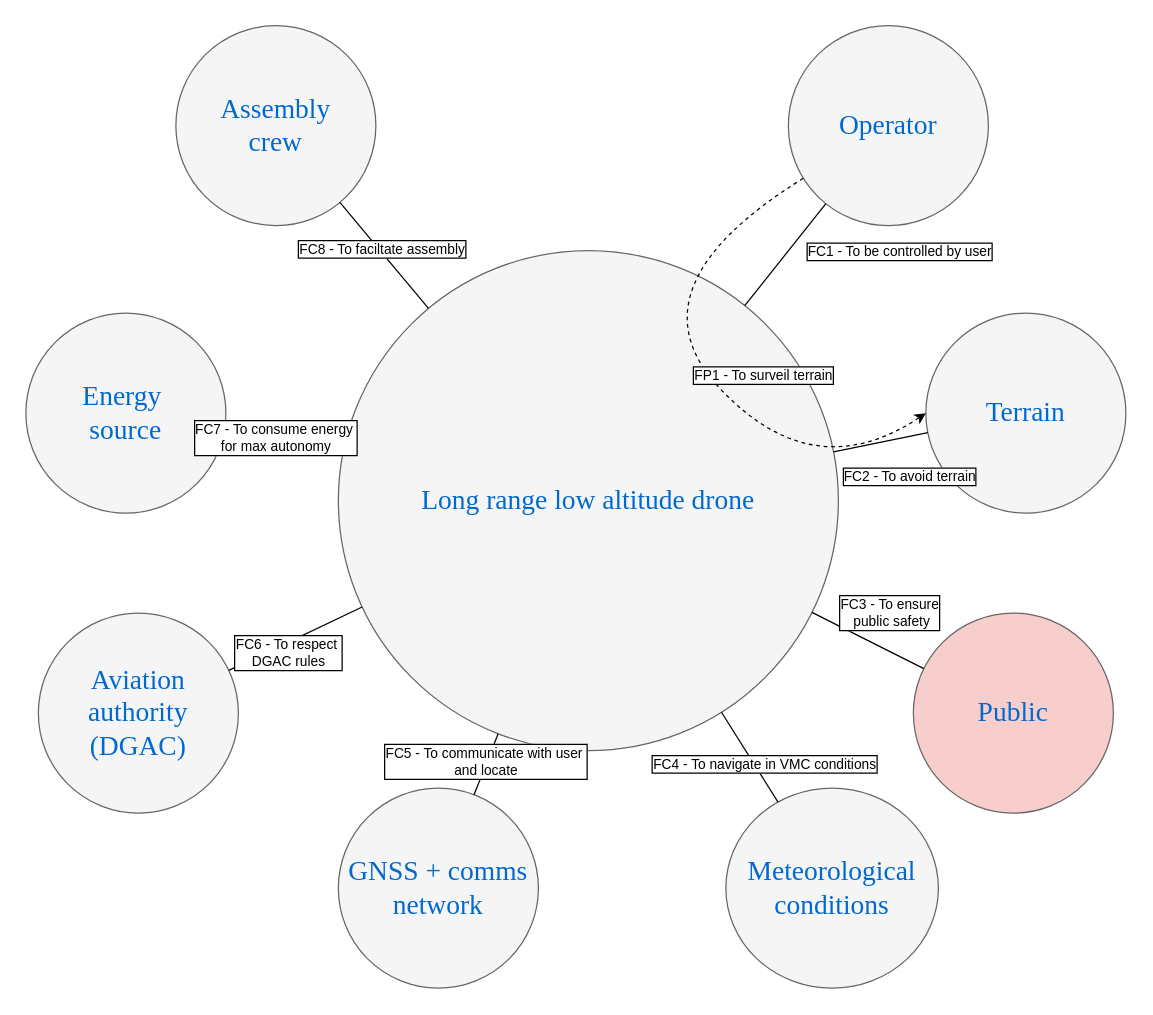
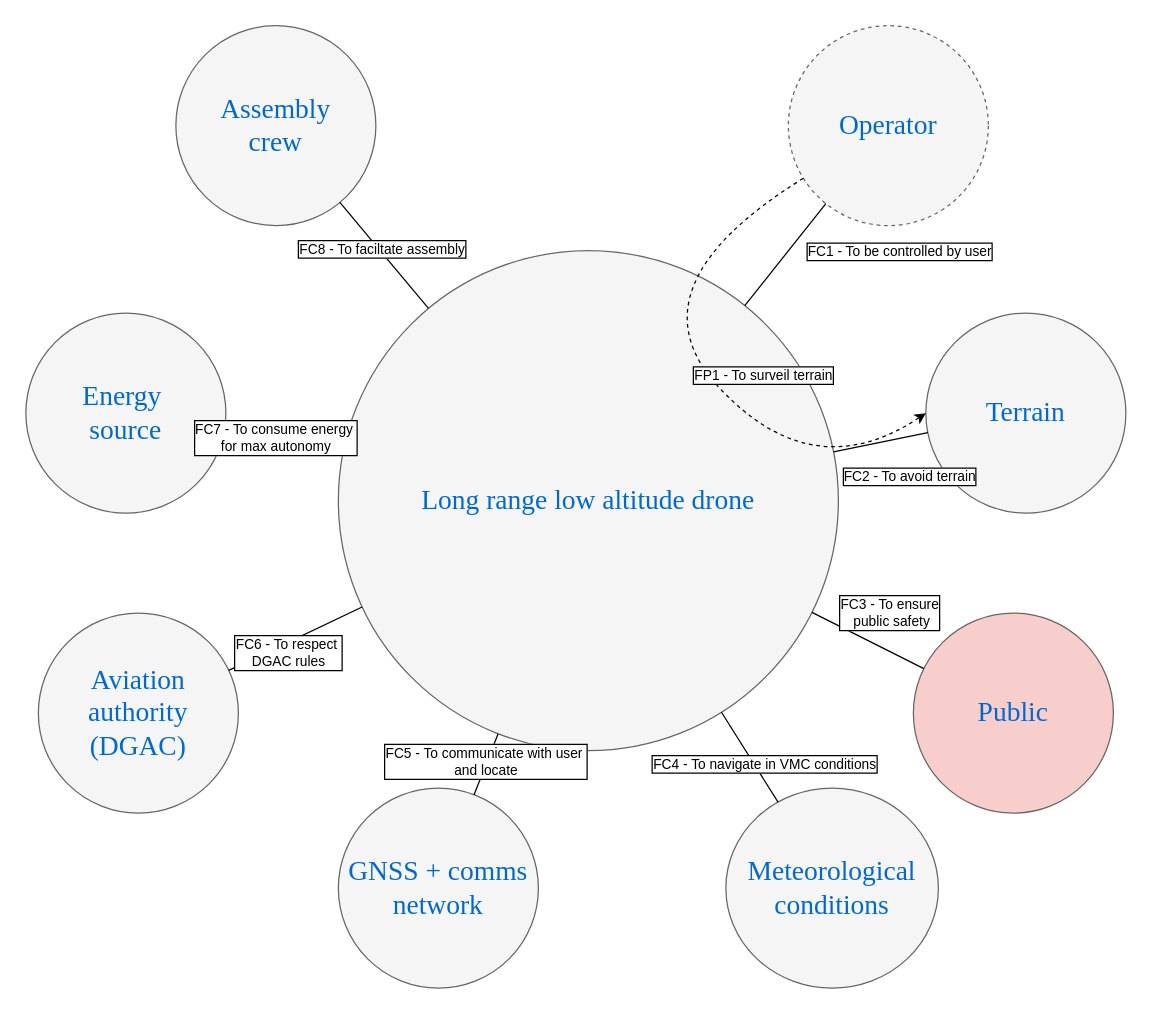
  <mxCell id="0" />
  <mxCell id="1" parent="0" />
  <mxCell id="2" value="Long range low altitude drone" style="ellipse;whiteSpace=wrap;html=1;rounded=0;shadow=0;dashed=0;comic=0;fontFamily=Verdana;fontSize=22;fontColor=#0069D1;fillColor=#f5f5f5;strokeColor=#666666;" parent="1" vertex="1"><mxGeometry x="270" y="200" width="400" height="400" as="geometry" /></mxCell>
  <mxCell id="3" value="Aviation authority (DGAC)" style="ellipse;whiteSpace=wrap;html=1;rounded=0;shadow=0;dashed=0;comic=0;fontFamily=Verdana;fontSize=22;fontColor=#0069D1;fillColor=#f5f5f5;strokeColor=#666666;" parent="1" vertex="1"><mxGeometry x="30" y="490" width="160" height="160" as="geometry" /></mxCell>
  <mxCell id="4" value="Meteorological conditions" style="ellipse;whiteSpace=wrap;html=1;rounded=0;shadow=0;dashed=0;comic=0;fontFamily=Verdana;fontSize=22;fontColor=#0069D1;fillColor=#f5f5f5;strokeColor=#666666;" parent="1" vertex="1"><mxGeometry x="580" y="630" width="170" height="160" as="geometry" /></mxCell>
  <mxCell id="5" value="Terrain" style="ellipse;whiteSpace=wrap;html=1;rounded=0;shadow=0;dashed=0;comic=0;fontFamily=Verdana;fontSize=22;fontColor=#0069D1;fillColor=#f5f5f5;strokeColor=#666666;" parent="1" vertex="1"><mxGeometry x="740" y="250" width="160" height="160" as="geometry" /></mxCell>
- <mxCell id="6" value="Operator" style="ellipse;whiteSpace=wrap;html=1;rounded=0;shadow=0;dashed=0;comic=0;fontFamily=Verdana;fontSize=22;fontColor=#0069D1;fillColor=#f5f5f5;strokeColor=#666666;" parent="1" vertex="1"><mxGeometry x="630" width="160" height="160" as="geometry" y="20" /></mxCell>
+ <mxCell id="6" value="Operator" style="ellipse;whiteSpace=wrap;html=1;rounded=0;shadow=0;dashed=1;comic=0;fontFamily=Verdana;fontSize=22;fontColor=#0069D1;fillColor=#f5f5f5;strokeColor=#666666;" parent="1" vertex="1"><mxGeometry x="630" width="160" height="160" as="geometry" y="20" /></mxCell>
  <mxCell id="7" value="Public" style="ellipse;whiteSpace=wrap;html=1;rounded=0;shadow=0;dashed=0;comic=0;fontFamily=Verdana;fontSize=22;fontColor=#0069D1;fillColor=#f8cecc;strokeColor=#666666;" parent="1" vertex="1"><mxGeometry x="730" y="490" width="160" height="160" as="geometry" /></mxCell>
  <mxCell id="8" value="GNSS + comms network" style="ellipse;whiteSpace=wrap;html=1;rounded=0;shadow=0;dashed=0;comic=0;fontFamily=Verdana;fontSize=22;fontColor=#0069D1;fillColor=#f5f5f5;strokeColor=#666666;" parent="1" vertex="1"><mxGeometry x="270" y="630" width="160" height="160" as="geometry" /></mxCell>
  <mxCell id="9" value="" style="curved=1;endArrow=classic;html=1;rounded=0;entryX=0;entryY=0.5;entryDx=0;entryDy=0;dashed=1;" parent="1" source="6" target="5" edge="1"><mxGeometry width="50" height="50" relative="1" as="geometry"><mxPoint x="370" y="170" as="sourcePoint" /><mxPoint x="420" y="120" as="targetPoint" /><Array as="points"><mxPoint x="500" y="230" /><mxPoint x="650" y="390" /></Array></mxGeometry></mxCell>
  <mxCell id="10" value="FP1 - To surveil terrain" style="edgeLabel;html=1;align=center;verticalAlign=middle;resizable=0;points=[];labelBorderColor=default;" parent="9" vertex="1" connectable="0"><mxGeometry x="-0.167" y="10" relative="1" as="geometry"><mxPoint x="76" y="48" as="offset" /></mxGeometry></mxCell>
  <mxCell id="11" value="" style="endArrow=none;html=1;rounded=0;" parent="1" source="2" target="3" edge="1"><mxGeometry width="50" height="50" relative="1" as="geometry"><mxPoint x="470" y="510" as="sourcePoint" /><mxPoint x="520" y="460" as="targetPoint" /></mxGeometry></mxCell>
  <mxCell id="12" value="FC6 - To respect&amp;nbsp;&lt;div&gt;DGAC rules&lt;/div&gt;" style="edgeLabel;html=1;align=center;verticalAlign=middle;resizable=0;points=[];labelBorderColor=default;" parent="11" vertex="1" connectable="0"><mxGeometry x="0.4" y="1" relative="1" as="geometry"><mxPoint x="15" as="offset" /></mxGeometry></mxCell>
  <mxCell id="13" value="" style="endArrow=none;html=1;rounded=0;" parent="1" source="2" target="6" edge="1"><mxGeometry width="50" height="50" relative="1" as="geometry"><mxPoint x="470" y="510" as="sourcePoint" /><mxPoint x="520" y="460" as="targetPoint" /></mxGeometry></mxCell>
  <mxCell id="14" value="FC1 - To be controlled by user" style="edgeLabel;html=1;align=center;verticalAlign=middle;resizable=0;points=[];labelBorderColor=default;" parent="13" vertex="1" connectable="0"><mxGeometry x="0.356" y="-2" relative="1" as="geometry"><mxPoint x="78" y="11" as="offset" /></mxGeometry></mxCell>
  <mxCell id="15" value="" style="endArrow=none;html=1;rounded=0;" parent="1" source="2" target="5" edge="1"><mxGeometry width="50" height="50" relative="1" as="geometry"><mxPoint x="830" y="460" as="sourcePoint" /><mxPoint x="830" y="370" as="targetPoint" /></mxGeometry></mxCell>
  <mxCell id="16" value="FC2 - To avoid terrain" style="edgeLabel;html=1;align=center;verticalAlign=middle;resizable=0;points=[];labelBorderColor=default;" parent="15" vertex="1" connectable="0"><mxGeometry x="0.356" y="-2" relative="1" as="geometry"><mxPoint x="9" y="28" as="offset" /></mxGeometry></mxCell>
  <mxCell id="17" value="" style="endArrow=none;html=1;rounded=0;" parent="1" source="7" target="2" edge="1"><mxGeometry width="50" height="50" relative="1" as="geometry"><mxPoint x="470" y="510" as="sourcePoint" /><mxPoint x="520" y="460" as="targetPoint" /></mxGeometry></mxCell>
  <mxCell id="18" value="FC3 - To ensure&lt;div&gt;&amp;nbsp;public safety&lt;/div&gt;" style="edgeLabel;html=1;align=center;verticalAlign=middle;resizable=0;points=[];labelBorderColor=default;" parent="17" vertex="1" connectable="0"><mxGeometry x="0.26" y="2" relative="1" as="geometry"><mxPoint x="29" y="-18" as="offset" /></mxGeometry></mxCell>
  <mxCell id="19" value="" style="endArrow=none;html=1;rounded=0;" parent="1" source="4" target="2" edge="1"><mxGeometry width="50" height="50" relative="1" as="geometry"><mxPoint x="470" y="780" as="sourcePoint" /><mxPoint x="520" y="730" as="targetPoint" /></mxGeometry></mxCell>
  <mxCell id="20" value="FC4 - To navigate in VMC conditions" style="edgeLabel;html=1;align=center;verticalAlign=middle;resizable=0;points=[];labelBorderColor=default;" parent="19" vertex="1" connectable="0"><mxGeometry x="0.489" y="-1" relative="1" as="geometry"><mxPoint x="21" y="23" as="offset" /></mxGeometry></mxCell>
  <mxCell id="21" value="" style="endArrow=none;html=1;rounded=0;" parent="1" source="8" target="2" edge="1"><mxGeometry width="50" height="50" relative="1" as="geometry"><mxPoint x="270" y="620" as="sourcePoint" /><mxPoint x="320" y="570" as="targetPoint" /></mxGeometry></mxCell>
  <mxCell id="22" value="FC5 - To communicate with user&amp;nbsp;&lt;div&gt;and locate&lt;/div&gt;" style="edgeLabel;html=1;align=center;verticalAlign=middle;resizable=0;points=[];labelBorderColor=default;" parent="21" vertex="1" connectable="0"><mxGeometry x="0.061" y="3" relative="1" as="geometry"><mxPoint x="1" as="offset" /></mxGeometry></mxCell>
  <mxCell id="23" value="Energy&amp;nbsp;&lt;div&gt;source&lt;/div&gt;" style="ellipse;whiteSpace=wrap;html=1;rounded=0;shadow=0;dashed=0;comic=0;fontFamily=Verdana;fontSize=22;fontColor=#0069D1;fillColor=#f5f5f5;strokeColor=#666666;" parent="1" vertex="1"><mxGeometry x="20" y="250" width="160" height="160" as="geometry" /></mxCell>
  <mxCell id="24" value="Assembly&lt;div&gt;crew&lt;/div&gt;" style="ellipse;whiteSpace=wrap;html=1;rounded=0;shadow=0;dashed=0;comic=0;fontFamily=Verdana;fontSize=22;fontColor=#0069D1;fillColor=#f5f5f5;strokeColor=#666666;" parent="1" vertex="1"><mxGeometry x="140" width="160" height="160" as="geometry" y="20" /></mxCell>
  <mxCell id="25" value="" style="endArrow=none;html=1;rounded=0;" parent="1" source="2" target="23" edge="1"><mxGeometry width="50" height="50" relative="1" as="geometry"><mxPoint x="470" y="510" as="sourcePoint" /><mxPoint x="520" y="460" as="targetPoint" /></mxGeometry></mxCell>
  <mxCell id="26" value="FC7 - To consume energy&amp;nbsp;&lt;div&gt;for max autonomy&lt;/div&gt;" style="edgeLabel;html=1;align=center;verticalAlign=middle;resizable=0;points=[];labelBorderColor=default;" parent="25" vertex="1" connectable="0"><mxGeometry x="0.162" y="-3" relative="1" as="geometry"><mxPoint as="offset" /></mxGeometry></mxCell>
  <mxCell id="27" value="" style="endArrow=none;html=1;rounded=0;" parent="1" source="2" target="24" edge="1"><mxGeometry width="50" height="50" relative="1" as="geometry"><mxPoint x="470" y="510" as="sourcePoint" /><mxPoint x="520" y="460" as="targetPoint" /></mxGeometry></mxCell>
  <mxCell id="28" value="FC8 - To faciltate assembly" style="edgeLabel;html=1;align=center;verticalAlign=middle;resizable=0;points=[];labelBorderColor=default;" parent="27" vertex="1" connectable="0"><mxGeometry x="0.101" y="-2" relative="1" as="geometry"><mxPoint as="offset" /></mxGeometry></mxCell>
